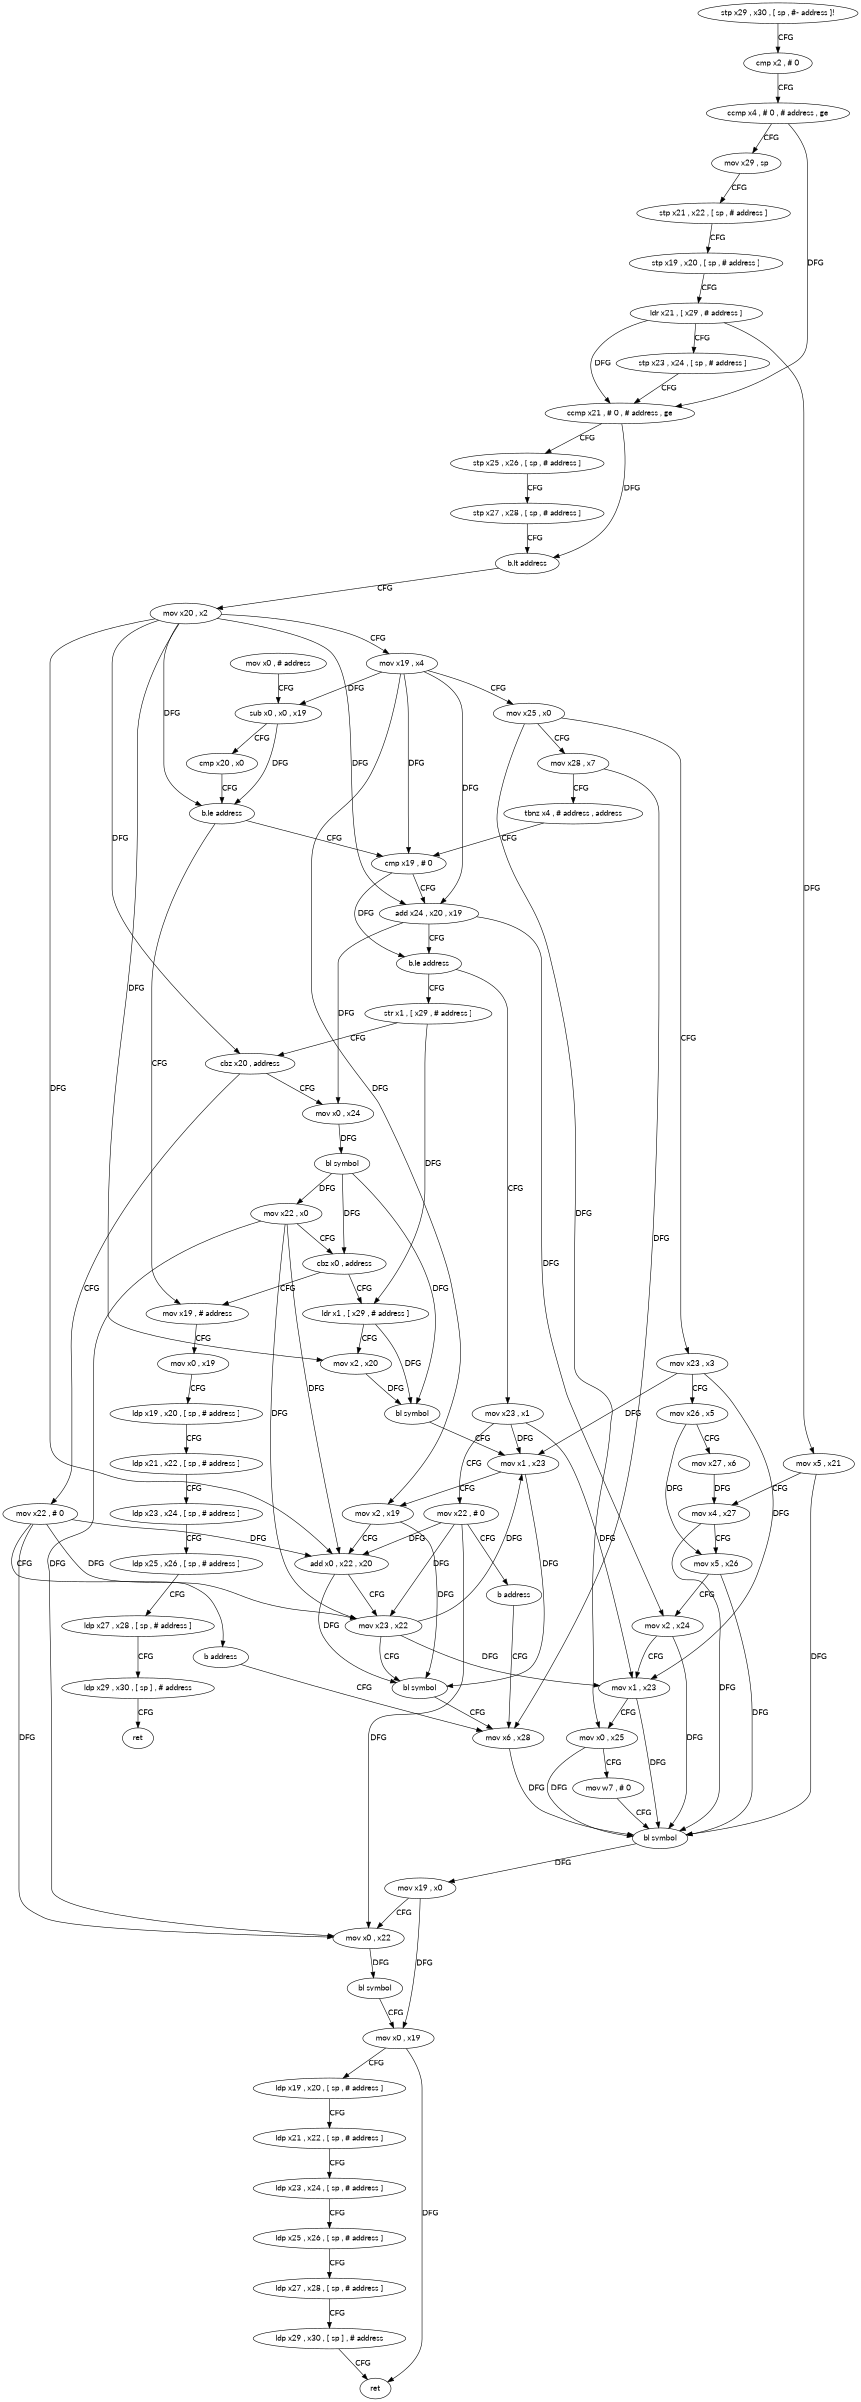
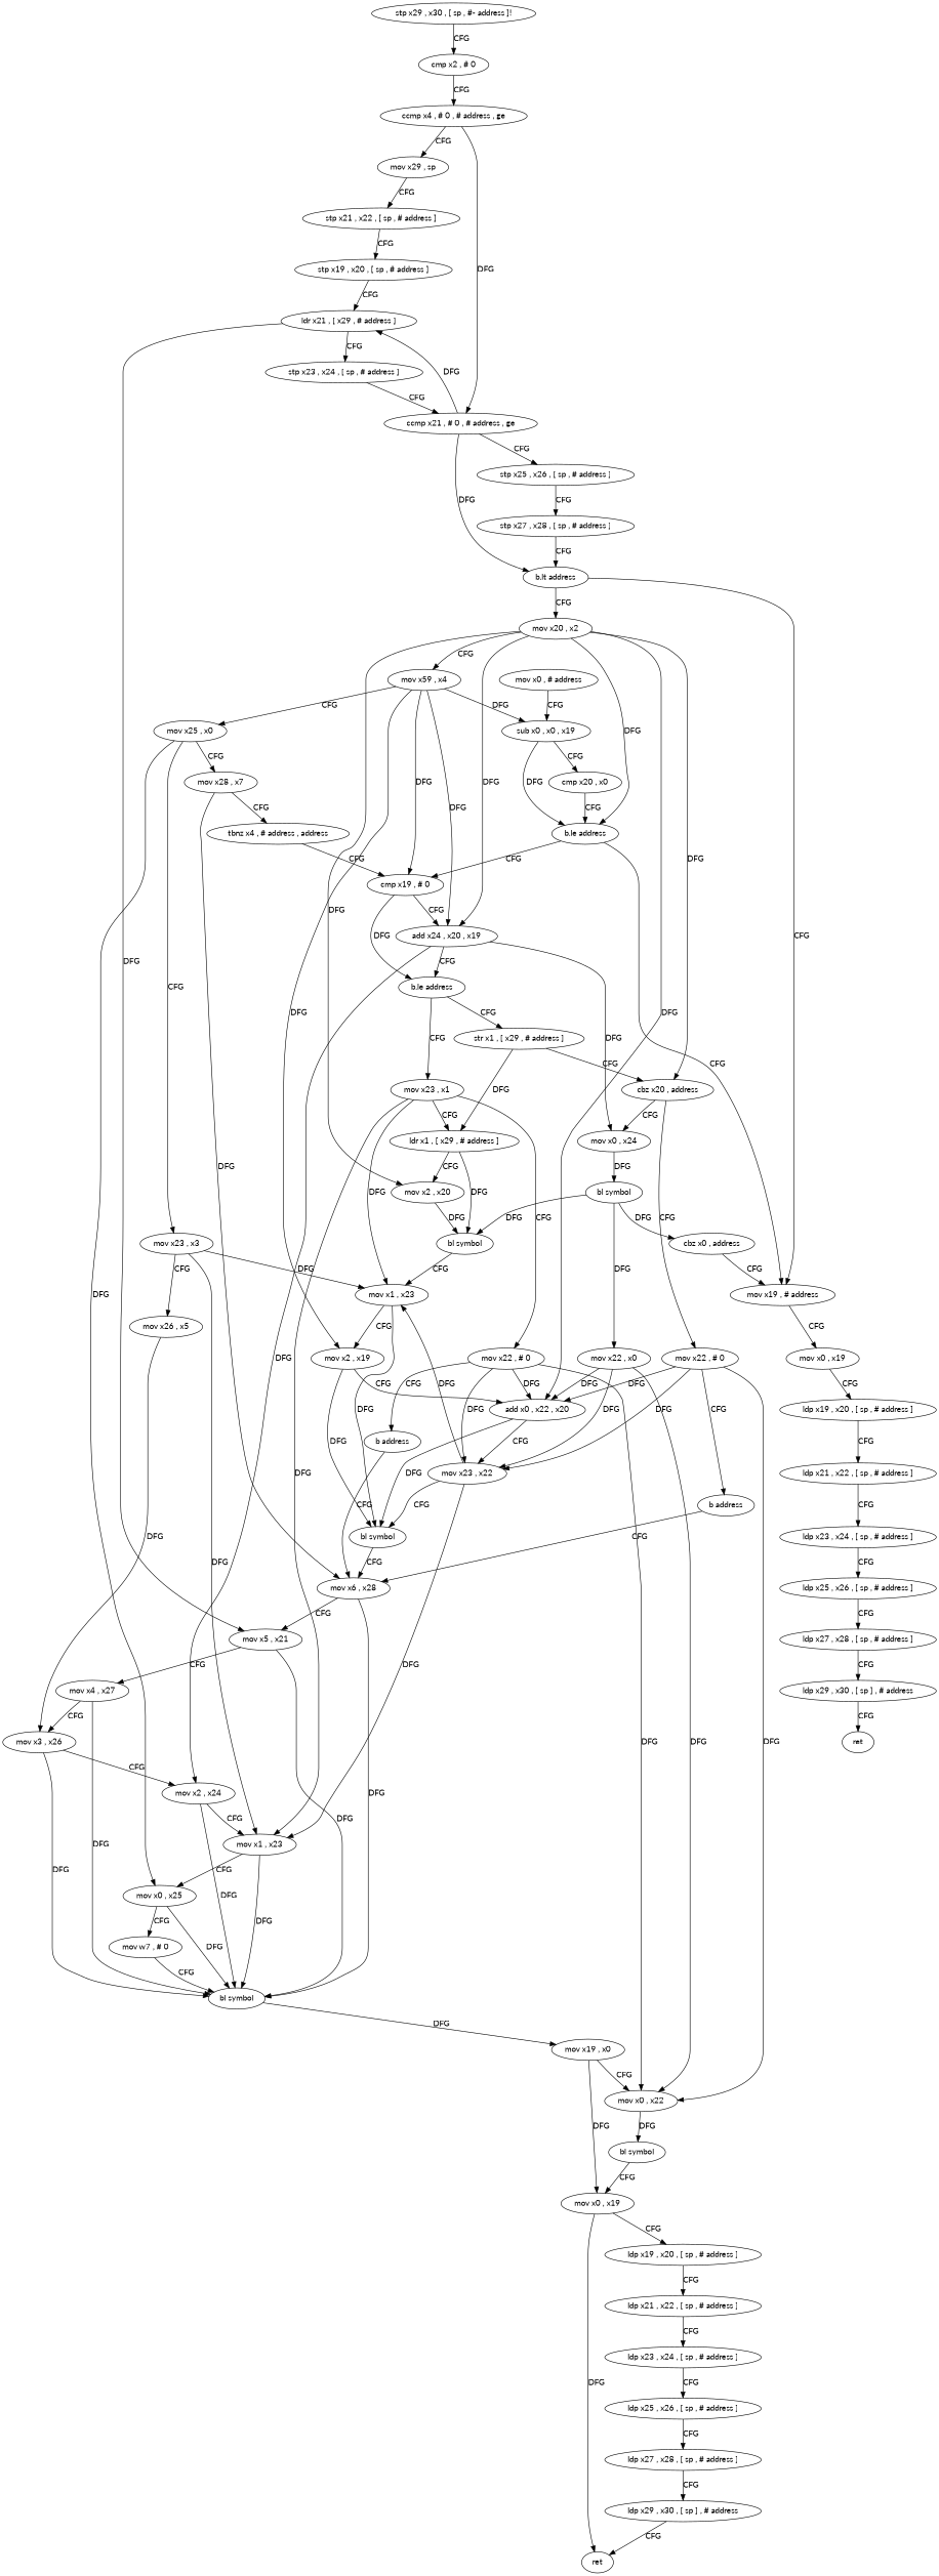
  digraph {
    fontname=Lato
    node [fontname=Lato]
    edge [fontname=Lato]
    n1 [label="stp x29 , x30 , [ sp , #- address ]!"]
    n2 [label="cmp x2 , # 0"]
    n3 [label="ccmp x4 , # 0 , # address , ge"]
    n4 [label="mov x29 , sp"]
    n5 [label="ccmp x21 , # 0 , # address , ge"]
    n6 [label="stp x21 , x22 , [ sp , # address ]"]
    n7 [label="stp x25 , x26 , [ sp , # address ]"]
    n8 [label="b.lt address"]
    n9 [label="stp x19 , x20 , [ sp , # address ]"]
    n10 [label="ldr x21 , [ x29 , # address ]"]
    n11 [label="stp x23 , x24 , [ sp , # address ]"]
    n12 [label="mov x5 , x21"]
    n13 [label="mov x4 , x27"]
    n14 [label="bl symbol"]
    n15 [label="stp x27 , x28 , [ sp , # address ]"]
    n16 [label="mov x19 , # address"]
    n17 [label="mov x20 , x2"]
    n18 [label="mov x0 , x19"]
-   n19 [label="mov x19 , x4"]
+   n19 [label="mov x59 , x4"]
    n20 [label="add x24 , x20 , x19"]
    n21 [label="b.le address"]
    n22 [label="cbz x20 , address"]
    n23 [label="mov x2 , x20"]
    n24 [label="add x0 , x22 , x20"]
    n25 [label="ldp x19 , x20 , [ sp , # address ]"]
    n26 [label="mov x25 , x0"]
    n27 [label="cmp x19 , # 0"]
    n28 [label="sub x0 , x0 , x19"]
    n29 [label="mov x2 , x19"]
    n30 [label="b.le address"]
    n31 [label="mov x0 , x24"]
    n32 [label="mov x2 , x24"]
    n33 [label="mov x22 , # 0"]
    n34 [label="bl symbol"]
    n35 [label="mov x23 , x22"]
    n36 [label="bl symbol"]
    n37 [label="ldp x21 , x22 , [ sp , # address ]"]
    n38 [label="ldp x23 , x24 , [ sp , # address ]"]
    n39 [label="ldp x25 , x26 , [ sp , # address ]"]
    n40 [label="ldp x27 , x28 , [ sp , # address ]"]
    n41 [label="ldp x29 , x30 , [ sp ] , # address"]
    n42 [label=ret]
    n43 [label="mov x23 , x3"]
    n44 [label="mov x0 , x25"]
    n45 [label="mov x28 , x7"]
    n46 [label="cmp x20 , x0"]
    n47 [label="mov x26 , x5"]
    n48 [label="mov x1 , x23"]
    n49 [label="mov x1 , x23"]
    n50 [label="mov w7 , # 0"]
-   n51 [label="mov x27 , x6"]
-   n52 [label="mov x5 , x26"]
+   n52 [label="mov x3 , x26"]
    n53 [label="tbnz x4 , # address , address"]
    n54 [label="mov x6 , x28"]
    n55 [label="mov x0 , # address"]
    n56 [label="mov x23 , x1"]
    n57 [label="str x1 , [ x29 , # address ]"]
    n58 [label="bl symbol"]
    n59 [label="mov x22 , # 0"]
    n60 [label="ldr x1 , [ x29 , # address ]"]
    n61 [label="b address"]
    n62 [label="mov x0 , x22"]
    n63 [label="bl symbol"]
    n64 [label="mov x19 , x0"]
    n65 [label="b address"]
    n66 [label="mov x22 , x0"]
    n67 [label="cbz x0 , address"]
    n68 [label="mov x0 , x19"]
    n69 [label="ldp x19 , x20 , [ sp , # address ]"]
    n70 [label=ret]
    n71 [label="ldp x21 , x22 , [ sp , # address ]"]
    n72 [label="ldp x23 , x24 , [ sp , # address ]"]
    n73 [label="ldp x25 , x26 , [ sp , # address ]"]
    n74 [label="ldp x27 , x28 , [ sp , # address ]"]
    n75 [label="ldp x29 , x30 , [ sp ] , # address"]
    n1 -> n2 [label=CFG]
    n2 -> n3 [label=CFG]
    n3 -> n4 [label=CFG]
    n3 -> n5 [label=DFG]
    n4 -> n6 [label=CFG]
    n5 -> n7 [label=CFG]
    n5 -> n8 [label=DFG]
    n6 -> n9 [label=CFG]
    n7 -> n15 [label=CFG]
+   n8 -> n16 [label=CFG]
    n8 -> n17 [label=CFG]
    n9 -> n10 [label=CFG]
-   n10 -> n5 [label=DFG]
+   n5 -> n10 [label=DFG]
    n10 -> n11 [label=CFG]
    n10 -> n12 [label=DFG]
    n11 -> n5 [label=CFG]
    n12 -> n13 [label=CFG]
    n12 -> n14 [label=DFG]
    n13 -> n14 [label=DFG]
    n13 -> n52 [label=CFG]
    n14 -> n64 [label=DFG]
    n15 -> n8 [label=CFG]
    n16 -> n18 [label=CFG]
    n17 -> n19 [label=CFG]
    n17 -> n20 [label=DFG]
    n17 -> n21 [label=DFG]
    n17 -> n22 [label=DFG]
    n17 -> n23 [label=DFG]
    n17 -> n24 [label=DFG]
    n18 -> n25 [label=CFG]
    n19 -> n20 [label=DFG]
    n19 -> n26 [label=CFG]
    n19 -> n27 [label=DFG]
    n19 -> n28 [label=DFG]
    n19 -> n29 [label=DFG]
    n20 -> n30 [label=CFG]
    n20 -> n31 [label=DFG]
    n20 -> n32 [label=DFG]
    n21 -> n16 [label=CFG]
    n21 -> n27 [label=CFG]
    n22 -> n31 [label=CFG]
    n22 -> n33 [label=CFG]
    n23 -> n34 [label=DFG]
    n24 -> n35 [label=CFG]
    n24 -> n36 [label=DFG]
    n25 -> n37 [label=CFG]
    n26 -> n43 [label=CFG]
    n26 -> n44 [label=DFG]
    n26 -> n45 [label=CFG]
    n27 -> n20 [label=CFG]
    n27 -> n30 [label=DFG]
    n28 -> n21 [label=DFG]
    n28 -> n46 [label=CFG]
    n29 -> n24 [label=CFG]
    n29 -> n36 [label=DFG]
    n30 -> n56 [label=CFG]
    n30 -> n57 [label=CFG]
    n31 -> n58 [label=DFG]
    n32 -> n14 [label=DFG]
    n32 -> n48 [label=CFG]
    n33 -> n24 [label=DFG]
    n33 -> n35 [label=DFG]
    n33 -> n62 [label=DFG]
    n33 -> n65 [label=CFG]
    n34 -> n49 [label=CFG]
    n35 -> n36 [label=CFG]
    n35 -> n48 [label=DFG]
    n35 -> n49 [label=DFG]
    n36 -> n54 [label=CFG]
    n37 -> n38 [label=CFG]
    n38 -> n39 [label=CFG]
    n39 -> n40 [label=CFG]
    n40 -> n41 [label=CFG]
    n41 -> n42 [label=CFG]
    n43 -> n47 [label=CFG]
    n43 -> n48 [label=DFG]
    n43 -> n49 [label=DFG]
    n44 -> n14 [label=DFG]
    n44 -> n50 [label=CFG]
    n45 -> n53 [label=CFG]
    n45 -> n54 [label=DFG]
    n46 -> n21 [label=CFG]
-   n47 -> n51 [label=CFG]
    n47 -> n52 [label=DFG]
    n48 -> n14 [label=DFG]
    n48 -> n44 [label=CFG]
    n49 -> n29 [label=CFG]
    n49 -> n36 [label=DFG]
    n50 -> n14 [label=CFG]
-   n51 -> n13 [label=DFG]
    n52 -> n14 [label=DFG]
    n52 -> n32 [label=CFG]
    n53 -> n27 [label=CFG]
+   n54 -> n12 [label=CFG]
    n54 -> n14 [label=DFG]
    n55 -> n28 [label=CFG]
    n56 -> n48 [label=DFG]
    n56 -> n49 [label=DFG]
    n56 -> n59 [label=CFG]
    n57 -> n22 [label=CFG]
    n57 -> n60 [label=DFG]
    n58 -> n34 [label=DFG]
    n58 -> n66 [label=DFG]
    n58 -> n67 [label=DFG]
    n59 -> n24 [label=DFG]
    n59 -> n35 [label=DFG]
    n59 -> n61 [label=CFG]
    n59 -> n62 [label=DFG]
    n60 -> n23 [label=CFG]
    n60 -> n34 [label=DFG]
    n61 -> n54 [label=CFG]
    n62 -> n63 [label=DFG]
    n63 -> n68 [label=CFG]
    n64 -> n62 [label=CFG]
    n64 -> n68 [label=DFG]
    n65 -> n54 [label=CFG]
    n66 -> n24 [label=DFG]
    n66 -> n35 [label=DFG]
    n66 -> n62 [label=DFG]
-   n66 -> n67 [label=CFG]
    n67 -> n16 [label=CFG]
-   n67 -> n60 [label=CFG]
+   n56 -> n60 [label=CFG]
    n68 -> n69 [label=CFG]
    n68 -> n70 [label=DFG]
    n69 -> n71 [label=CFG]
    n71 -> n72 [label=CFG]
    n72 -> n73 [label=CFG]
    n73 -> n74 [label=CFG]
    n74 -> n75 [label=CFG]
    n75 -> n70 [label=CFG]
  }
